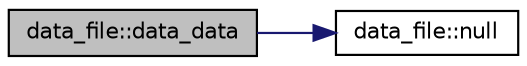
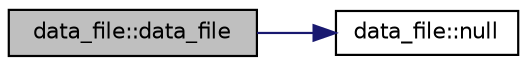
  digraph {
    rankdir=LR
    node [color=black fontname=Helvetica fontsize=10 shape=record style=filled]
-   n1 [fillcolor=grey75 fontcolor=black height=0.2 label="data_file::data_data" width=0.4]
+   n1 [fillcolor=grey75 fontcolor=black height=0.2 label="data_file::data_file" width=0.4]
    n2 [fillcolor=white height=0.2 label="data_file::null" width=0.4]
    n1 -> n2 [color=midnightblue fontname=Helvetica fontsize=10 labelfontname=Helvetica labelfontsize=10 style=solid]
  }
